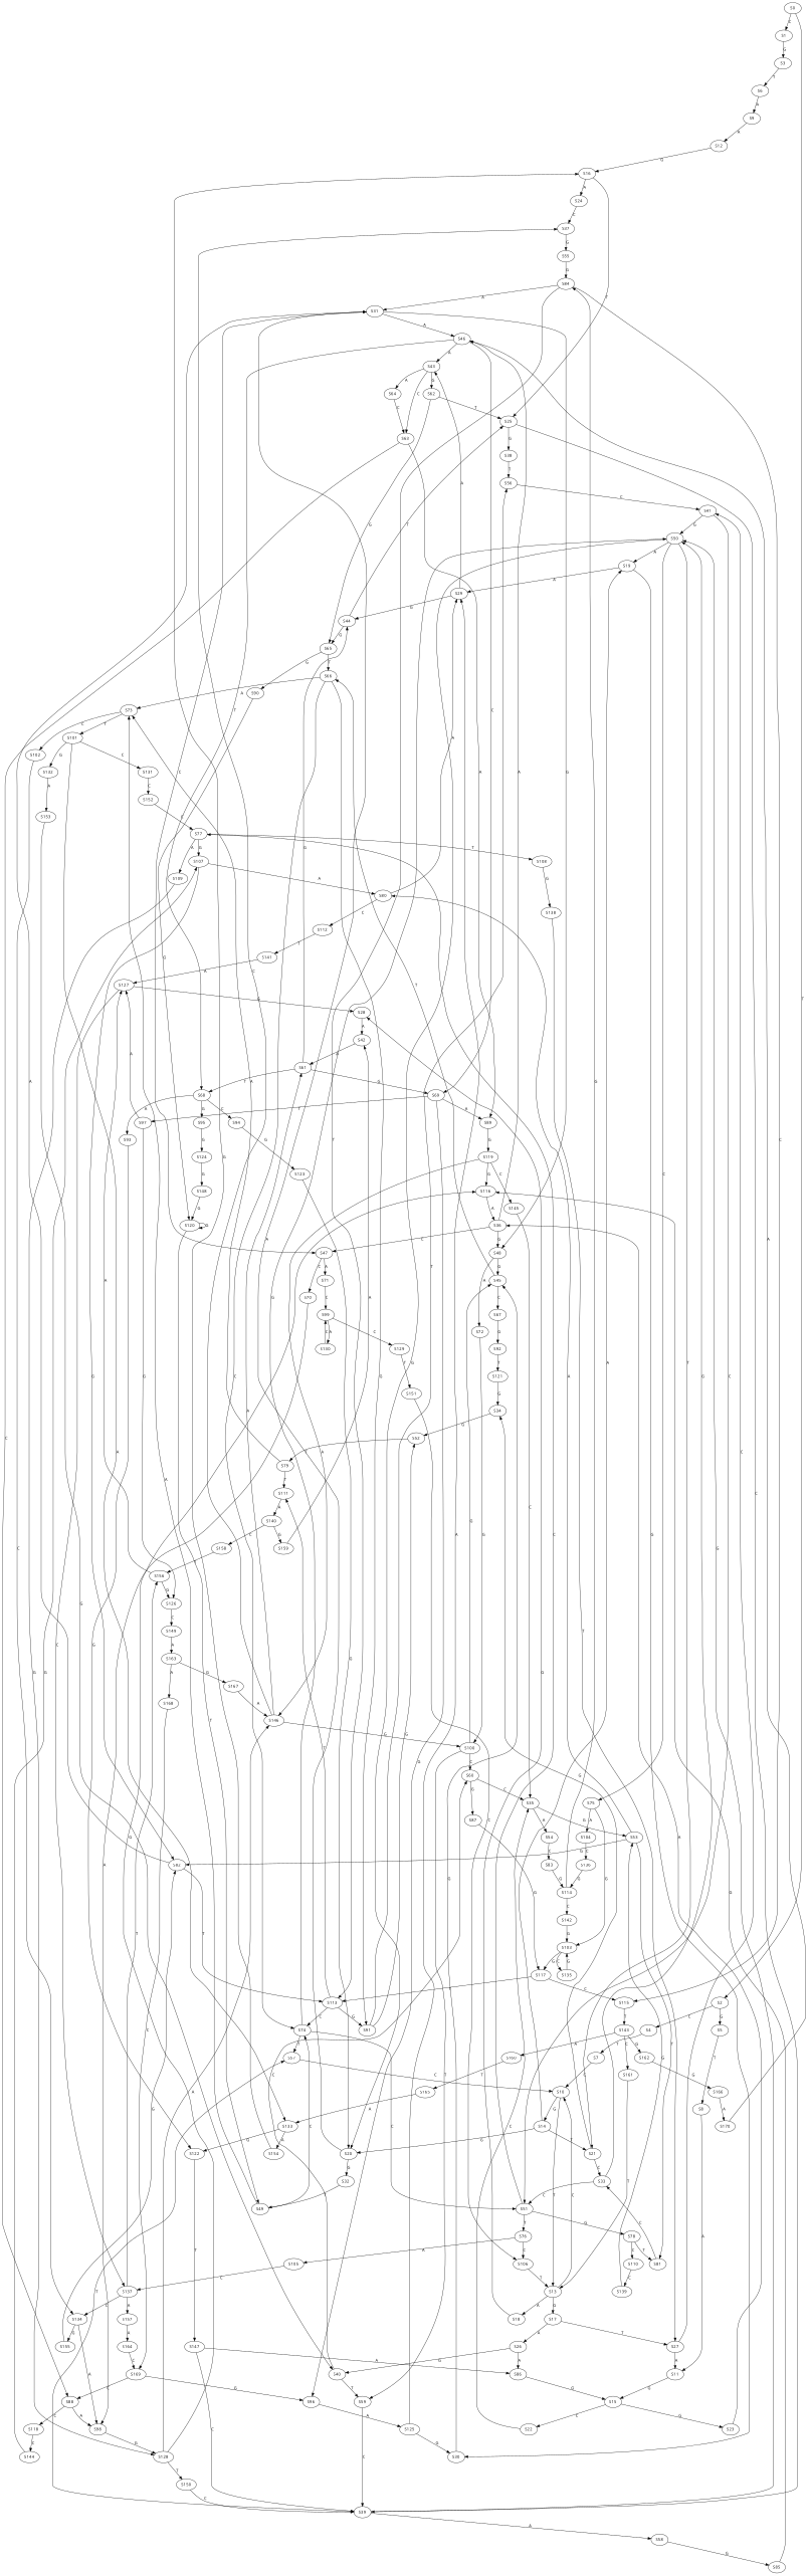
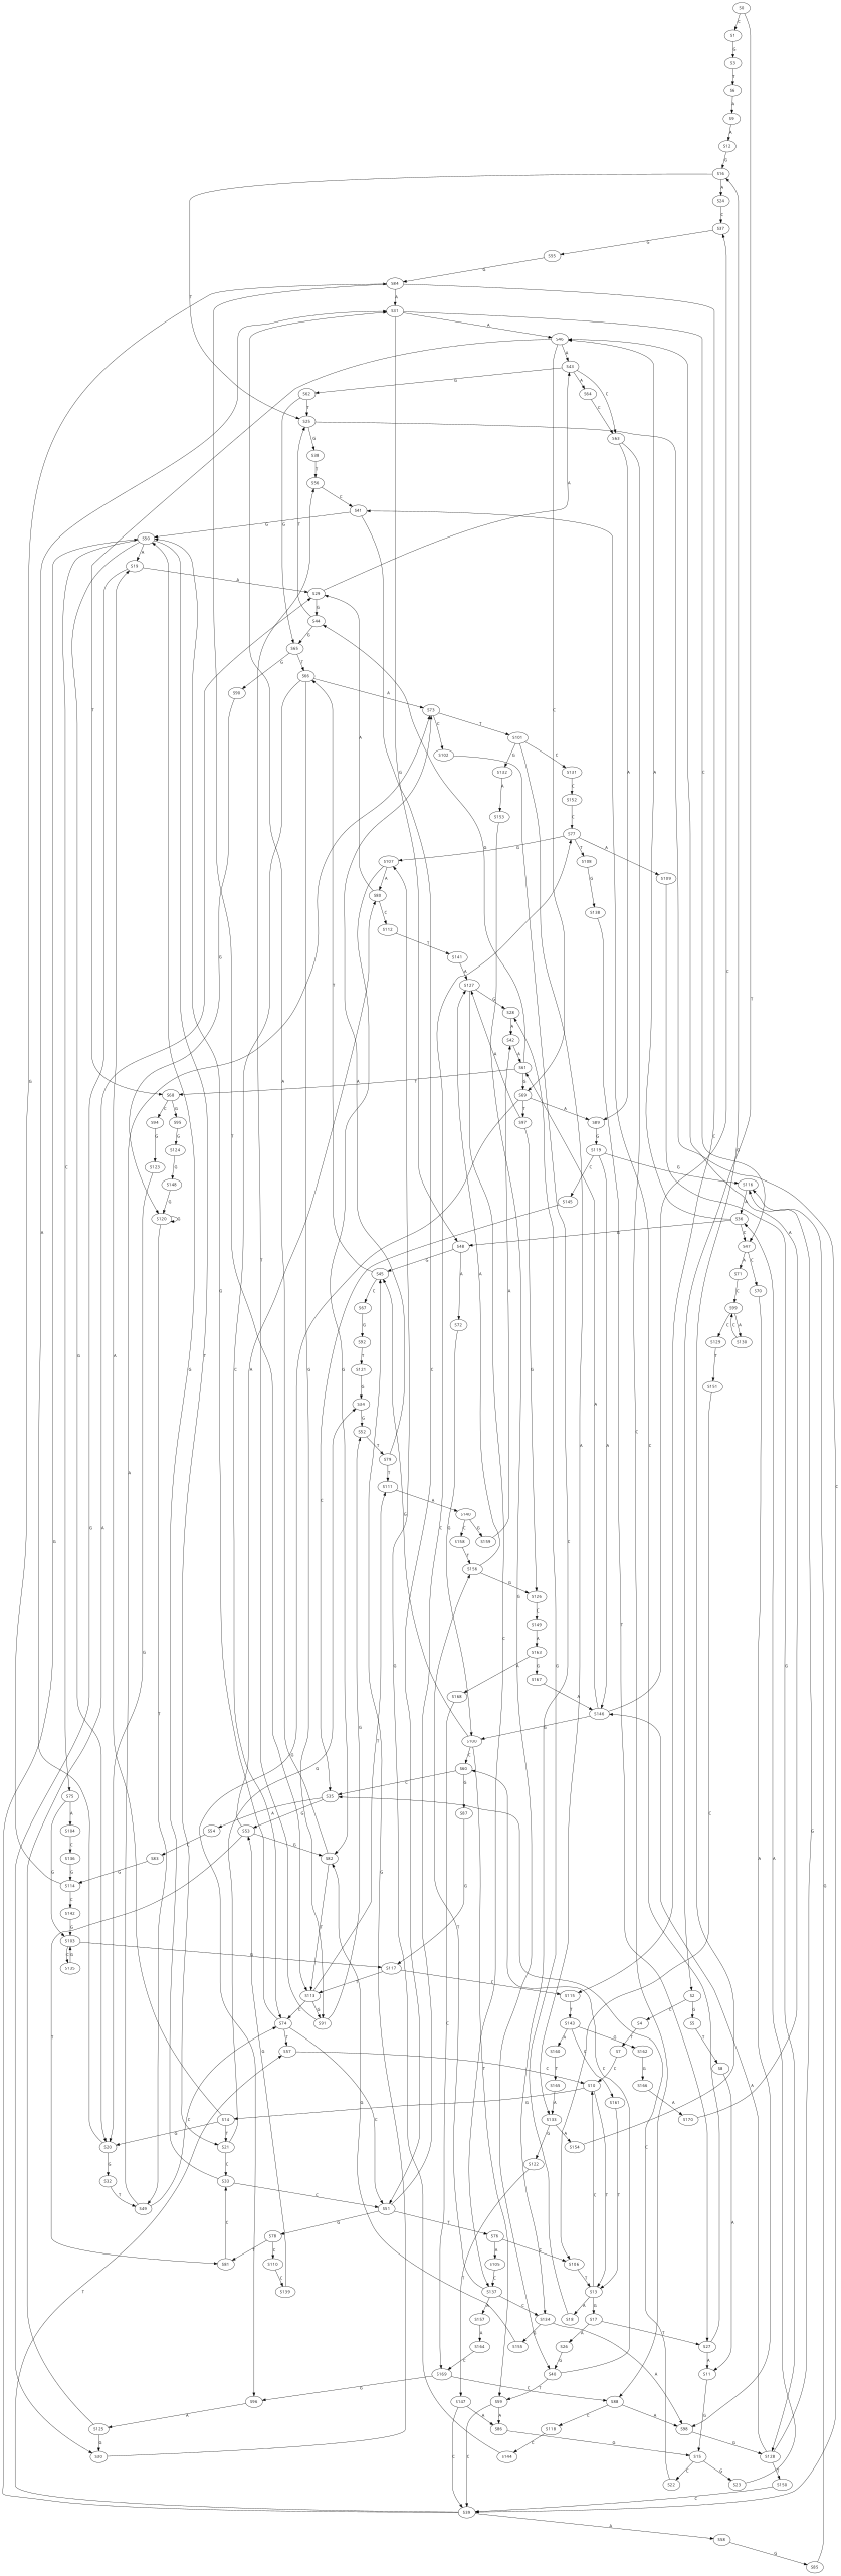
  strict digraph {
    fontname="Open Sans"
    node [fontname="Open Sans"]
    edge [fontname="Open Sans"]
    S0
    S1
    S2
    S3
    S4
    S5
    S6
    S7
    S8
    S9
    S10
    S11
    S12
    S13
    S14
    S15
    S16
    S17
    S18
    S19
    S20
    S21
    S22
    S23
    S24
    S25
    S26
    S27
    S28
    S29
    S30
    S31
    S32
    S33
    S34
    S35
    S36
    S37
    S38
    S39
    S40
    S41
    S42
    S43
    S44
    S45
    S46
    S47
    S48
    S49
    S50
    S51
    S52
    S53
    S54
    S55
    S56
    S57
    S58
    S59
    S60
    S61
    S62
    S63
    S64
    S65
    S66
    S67
    S68
    S69
    S70
    S71
    S72
    S73
    S74
    S75
    S76
    S77
    S78
    S79
    S80
    S81
    S82
    S83
    S84
    S85
    S86
    S87
    S88
    S89
    S90
    S91
    S92
-   S93
    S94
    S95
    S96
    S97
    S98
    S99
    S100
    S101
    S102
    S103
    S104
    S105
    S106
    S107
    S108
    S109
    S110
    S111
    S112
    S113
    S114
    S115
    S116
    S117
    S118
    S119
    S120
    S121
    S122
    S123
    S124
    S125
    S126
    S127
    S128
    S129
    S130
    S131
    S132
    S133
    S134
    S135
    S136
    S137
    S138
    S139
    S140
    S141
    S142
    S143
    S144
    S145
    S146
    S147
    S148
    S149
    S150
    S151
    S152
    S153
    S154
    S155
    S156
    S157
    S158
    S159
    S160
    S161
    S162
    S163
    S164
    S165
    S166
    S167
    S168
    S169
    S170
    S0 -> S1 [label=C]
    S0 -> S2 [label=T]
    S1 -> S3 [label=G]
    S2 -> S4 [label=C]
    S2 -> S5 [label=G]
    S3 -> S6 [label=T]
    S4 -> S7 [label=T]
    S5 -> S8 [label=T]
    S6 -> S9 [label=A]
    S7 -> S10 [label=C]
    S8 -> S11 [label=A]
    S9 -> S12 [label=A]
    S10 -> S13 [label=T]
    S10 -> S14 [label=G]
    S11 -> S15 [label=G]
    S12 -> S16 [label=G]
    S13 -> S10 [label=C]
    S13 -> S17 [label=G]
    S13 -> S18 [label=A]
    S14 -> S19 [label=A]
    S14 -> S20 [label=G]
    S14 -> S21 [label=T]
    S15 -> S22 [label=C]
    S15 -> S23 [label=G]
    S16 -> S24 [label=A]
    S16 -> S25 [label=T]
    S17 -> S26 [label=A]
    S17 -> S27 [label=T]
    S18 -> S28 [label=G]
    S19 -> S29 [label=A]
    S19 -> S30 [label=G]
    S20 -> S31 [label=A]
    S20 -> S32 [label=G]
    S21 -> S33 [label=C]
    S21 -> S34 [label=G]
    S22 -> S35 [label=C]
    S23 -> S36 [label=A]
    S24 -> S37 [label=C]
    S25 -> S38 [label=G]
    S25 -> S39 [label=C]
    S26 -> S40 [label=G]
    S27 -> S11 [label=A]
    S27 -> S41 [label=C]
    S28 -> S42 [label=A]
    S29 -> S43 [label=A]
    S29 -> S44 [label=G]
    S30 -> S45 [label=G]
    S31 -> S46 [label=A]
    S31 -> S47 [label=C]
    S31 -> S48 [label=G]
    S32 -> S49 [label=T]
    S33 -> S50 [label=G]
    S33 -> S51 [label=C]
    S34 -> S52 [label=G]
    S35 -> S53 [label=G]
    S35 -> S54 [label=A]
    S36 -> S46 [label=A]
    S36 -> S47 [label=C]
    S36 -> S48 [label=G]
    S37 -> S55 [label=G]
    S38 -> S56 [label=T]
    S39 -> S50 [label=G]
    S39 -> S57 [label=T]
    S39 -> S58 [label=A]
    S40 -> S59 [label=T]
    S40 -> S60 [label=C]
    S41 -> S50 [label=G]
    S41 -> S51 [label=C]
    S42 -> S61 [label=A]
    S43 -> S62 [label=G]
    S43 -> S63 [label=C]
    S43 -> S64 [label=A]
    S44 -> S25 [label=T]
    S44 -> S65 [label=G]
    S45 -> S66 [label=T]
    S45 -> S67 [label=C]
    S46 -> S43 [label=A]
    S46 -> S68 [label=T]
    S46 -> S69 [label=C]
    S47 -> S70 [label=C]
    S47 -> S71 [label=A]
    S48 -> S45 [label=G]
    S48 -> S72 [label=A]
    S49 -> S73 [label=A]
    S49 -> S74 [label=C]
    S50 -> S19 [label=A]
    S50 -> S20 [label=G]
    S50 -> S21 [label=T]
    S50 -> S75 [label=C]
    S51 -> S76 [label=T]
    S51 -> S77 [label=C]
    S51 -> S78 [label=G]
    S52 -> S79 [label=T]
    S53 -> S80 [label=A]
    S53 -> S81 [label=T]
    S53 -> S82 [label=G]
    S54 -> S83 [label=C]
    S55 -> S84 [label=G]
    S56 -> S41 [label=C]
    S57 -> S10 [label=C]
    S58 -> S85 [label=G]
    S59 -> S39 [label=C]
-   S26 -> S86 [label=A]
+   S59 -> S86 [label=A]
    S60 -> S35 [label=C]
    S60 -> S87 [label=G]
    S61 -> S44 [label=G]
    S61 -> S68 [label=T]
    S61 -> S69 [label=G]
    S62 -> S25 [label=T]
    S62 -> S65 [label=G]
    S63 -> S88 [label=C]
    S63 -> S89 [label=A]
    S64 -> S63 [label=C]
    S65 -> S66 [label=T]
    S65 -> S90 [label=G]
    S66 -> S73 [label=A]
    S66 -> S74 [label=C]
    S66 -> S91 [label=G]
    S67 -> S92 [label=G]
-   S68 -> S93 [label=A]
    S68 -> S94 [label=C]
    S68 -> S95 [label=G]
    S69 -> S89 [label=A]
    S69 -> S96 [label=G]
    S69 -> S97 [label=T]
    S70 -> S98 [label=A]
    S71 -> S99 [label=C]
    S72 -> S100 [label=G]
    S73 -> S101 [label=T]
    S73 -> S102 [label=C]
    S74 -> S50 [label=G]
    S74 -> S51 [label=C]
    S74 -> S57 [label=T]
    S75 -> S103 [label=G]
    S75 -> S104 [label=A]
    S76 -> S105 [label=A]
    S76 -> S106 [label=C]
    S77 -> S107 [label=G]
    S77 -> S108 [label=T]
    S77 -> S109 [label=A]
    S78 -> S81 [label=T]
    S78 -> S110 [label=C]
    S79 -> S73 [label=A]
    S79 -> S111 [label=T]
    S80 -> S29 [label=A]
    S80 -> S112 [label=C]
    S81 -> S33 [label=C]
    S82 -> S31 [label=A]
    S82 -> S113 [label=T]
    S83 -> S114 [label=G]
    S84 -> S31 [label=A]
    S84 -> S113 [label=T]
    S84 -> S115 [label=C]
    S85 -> S116 [label=G]
    S86 -> S15 [label=G]
    S87 -> S117 [label=G]
    S88 -> S98 [label=A]
    S88 -> S118 [label=C]
    S89 -> S119 [label=G]
    S90 -> S120 [label=G]
    S91 -> S52 [label=G]
    S91 -> S56 [label=T]
    S92 -> S121 [label=T]
-   S93 -> S122 [label=G]
    S94 -> S123 [label=G]
    S95 -> S124 [label=G]
    S96 -> S125 [label=A]
    S97 -> S126 [label=G]
    S97 -> S127 [label=A]
    S98 -> S128 [label=G]
    S99 -> S129 [label=C]
    S99 -> S130 [label=A]
    S100 -> S45 [label=G]
    S100 -> S59 [label=T]
    S100 -> S60 [label=C]
    S101 -> S131 [label=C]
    S101 -> S132 [label=G]
    S101 -> S133 [label=A]
    S102 -> S134 [label=C]
    S103 -> S117 [label=G]
    S103 -> S135 [label=C]
    S104 -> S136 [label=C]
    S105 -> S137 [label=C]
    S106 -> S13 [label=T]
    S107 -> S80 [label=A]
    S107 -> S82 [label=G]
    S108 -> S138 [label=G]
    S109 -> S128 [label=G]
    S110 -> S139 [label=C]
    S111 -> S140 [label=A]
    S112 -> S141 [label=T]
    S113 -> S74 [label=C]
    S113 -> S91 [label=G]
    S113 -> S111 [label=T]
    S114 -> S84 [label=G]
    S114 -> S142 [label=C]
    S115 -> S143 [label=T]
    S116 -> S36 [label=A]
    S117 -> S113 [label=T]
    S117 -> S115 [label=C]
    S118 -> S144 [label=C]
    S119 -> S116 [label=G]
    S119 -> S145 [label=C]
    S119 -> S146 [label=A]
    S120 -> S49 [label=T]
    S120 -> S120 [label=G]
    S121 -> S34 [label=G]
    S122 -> S147 [label=T]
    S123 -> S20 [label=G]
    S124 -> S148 [label=G]
    S125 -> S29 [label=A]
    S125 -> S30 [label=G]
    S126 -> S149 [label=C]
    S127 -> S28 [label=G]
    S127 -> S137 [label=C]
    S128 -> S116 [label=G]
    S128 -> S146 [label=A]
    S128 -> S150 [label=T]
    S129 -> S151 [label=T]
    S130 -> S99 [label=C]
    S131 -> S152 [label=C]
    S132 -> S153 [label=A]
    S133 -> S122 [label=G]
    S133 -> S154 [label=A]
    S134 -> S98 [label=A]
    S134 -> S155 [label=G]
    S135 -> S103 [label=G]
    S136 -> S114 [label=G]
    S137 -> S134 [label=C]
    S137 -> S156 [label=T]
    S137 -> S157 [label=A]
    S138 -> S27 [label=T]
    S139 -> S53 [label=G]
    S140 -> S158 [label=C]
    S140 -> S159 [label=G]
    S141 -> S127 [label=A]
    S142 -> S103 [label=G]
    S143 -> S160 [label=A]
    S143 -> S161 [label=C]
    S143 -> S162 [label=G]
    S144 -> S107 [label=G]
    S145 -> S35 [label=C]
    S146 -> S37 [label=C]
    S146 -> S61 [label=A]
    S146 -> S100 [label=G]
    S147 -> S39 [label=C]
    S147 -> S86 [label=A]
    S148 -> S120 [label=G]
    S149 -> S163 [label=A]
    S150 -> S39 [label=C]
    S151 -> S106 [label=C]
    S152 -> S77 [label=C]
    S153 -> S40 [label=G]
    S154 -> S16 [label=G]
    S155 -> S82 [label=G]
    S156 -> S126 [label=G]
    S156 -> S127 [label=A]
    S157 -> S164 [label=A]
    S158 -> S156 [label=T]
    S159 -> S42 [label=A]
    S160 -> S165 [label=T]
    S161 -> S13 [label=T]
    S162 -> S166 [label=G]
    S163 -> S167 [label=G]
    S163 -> S168 [label=A]
    S164 -> S169 [label=C]
    S165 -> S133 [label=A]
    S166 -> S170 [label=A]
    S167 -> S146 [label=A]
    S168 -> S169 [label=C]
    S169 -> S88 [label=C]
    S169 -> S96 [label=G]
    S170 -> S46 [label=A]
  }
